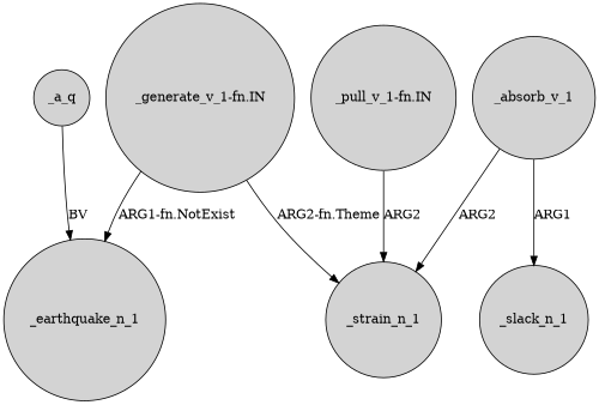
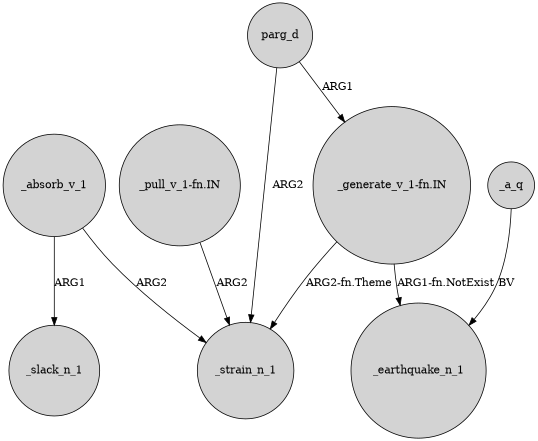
  digraph {
    node [shape=circle style=filled]
+   parg_d
    _strain_n_1
    "_generate_v_1-fn.IN"
    _earthquake_n_1
    _absorb_v_1
    _slack_n_1
    "_pull_v_1-fn.IN"
    _a_q
+   parg_d -> _strain_n_1 [label=ARG2]
+   parg_d -> "_generate_v_1-fn.IN" [label=ARG1]
    "_generate_v_1-fn.IN" -> _strain_n_1 [label="ARG2-fn.Theme"]
    "_generate_v_1-fn.IN" -> _earthquake_n_1 [label="ARG1-fn.NotExist"]
    _absorb_v_1 -> _strain_n_1 [label=ARG2]
    _absorb_v_1 -> _slack_n_1 [label=ARG1]
    "_pull_v_1-fn.IN" -> _strain_n_1 [label=ARG2]
    _a_q -> _earthquake_n_1 [label=BV]
  }
